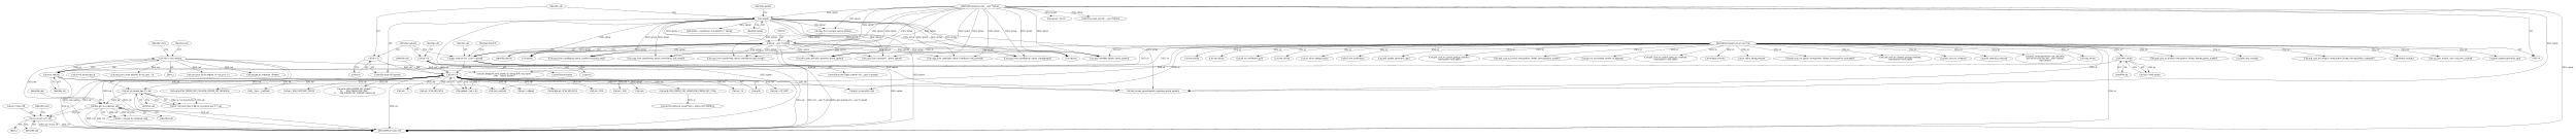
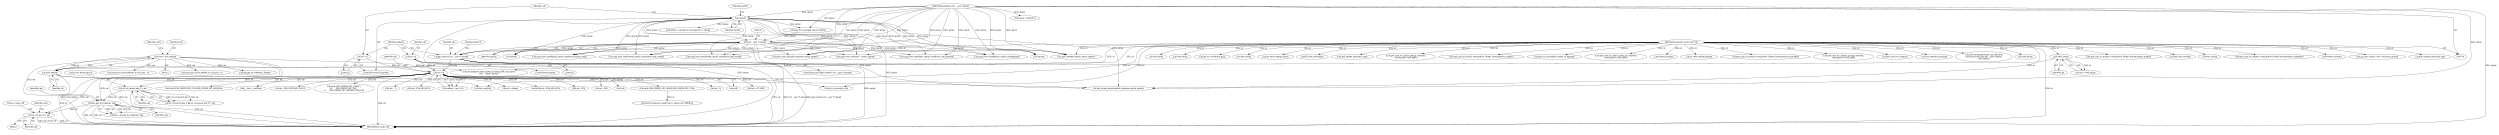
  digraph {
    fontname="Open Sans"
    node [fontname="Open Sans"]
    edge [fontname="Open Sans"]
    n1 [label="(Call,np->mcast_oif = val)"]
    n2 [label="(Block,)"]
    n3 [label="(Identifier,val)"]
    n4 [label="(MethodReturn,static int)"]
    n5 [label="(Call,dev_get_by_index(net, val))"]
    n6 [label="(Call,dev = dev_get_by_index(net, val))"]
    n7 [label="(Identifier,val)"]
    n8 [label="(Call,*net = sock_net(sk))"]
    n9 [label="(Call,sock_net(sk))"]
    n10 [label="(Call,sock_prot_inuse_add(net, sk->sk_prot, -1))"]
    n11 [label="(Block,)"]
    n12 [label="(Call,sock_prot_inuse_add(net, sk->sk_prot, -1))"]
    n13 [label="(Call,dev_get_by_index(net, ifindex))"]
    n14 [label="(Call,ip6_datagram_send_ctl(net, sk, &msg, &fl6, opt, &junk,\n\t\t\t\t\t     &junk, &junk))"]
    n15 [label="(Call,lock_sock(sk))"]
    n16 [label="(Call,ip6_mroute_setsockopt(sk, optname, optval, optlen))"]
    n17 [label="(Identifier,sk)"]
    n18 [label="(Call,inet6_sk(sk))"]
    n19 [label="(Call,*np = inet6_sk(sk))"]
    n20 [label="(Identifier,sk)"]
    n21 [label="(MethodParameterIn,struct sock *sk)"]
    n22 [label="(Call,ipv6_sock_ac_drop(sk, mreq.ipv6mr_ifindex, &mreq.ipv6mr_acaddr))"]
    n23 [label="(Call,ipv6_only_sock(sk))"]
    n24 [label="(Call,xfrm_user_policy(sk, optname, optval, optlen))"]
+   n25 [label="(Call,inet_csk(sk))"]
    n26 [label="(Call,ipv6_sock_mc_drop(sk, mreq.ipv6mr_ifindex, &mreq.ipv6mr_multiaddr))"]
    n27 [label="(Call,release_sock(sk))"]
    n28 [label="(Call,tcp_sync_mss(sk, icsk->icsk_pmtu_cookie))"]
    n29 [label="(Call,ipv6_update_options(sk, opt))"]
    n30 [label="(Call,inet_sk(sk))"]
    n31 [label="(Call,ip6_ra_control(sk, val))"]
    n32 [label="(Call,inet_sk(sk))"]
    n33 [label="(Call,ip6_mc_msfilter(sk, gsf))"]
    n34 [label="(Call,inet_sk(sk))"]
    n35 [label="(Call,sk_refcnt_debug_inc(sk))"]
    n36 [label="(Call,ipv6_flowlabel_opt(sk, optval, optlen))"]
    n37 [label="(Call,fl6_free_socklist(sk))"]
    n38 [label="(Call,ipv6_update_options(sk, opt))"]
    n39 [label="(Call,ipv6_sock_mc_join(sk, greq.gr_interface,\n\t\t\t\t\t\t &psin6->sin6_addr))"]
    n40 [label="(Call,ipv6_sock_ac_join(sk, mreq.ipv6mr_ifindex, &mreq.ipv6mr_acaddr))"]
    n41 [label="(Call,ip6_mc_source(add, omode, sk, &greqs))"]
    n42 [label="(Call,ipv6_sock_mc_join(sk, greqs.gsr_interface,\n\t\t\t\t\t\t &psin6->sin6_addr))"]
    n43 [label="(Call,release_sock(sk))"]
    n44 [label="(Call,sk_refcnt_debug_dec(sk))"]
    n45 [label="(Call,ipv6_sock_mc_join(sk, mreq.ipv6mr_ifindex, &mreq.ipv6mr_multiaddr))"]
    n46 [label="(Call,ipv6_sock_mc_drop(sk, greq.gr_interface,\n\t\t\t\t\t\t &psin6->sin6_addr))"]
    n47 [label="(Call,ipv6_sock_mc_close(sk))"]
    n48 [label="(Call,sock_owned_by_user(sk))"]
    n49 [label="(Call,ipv6_renew_options(sk, opt, optname,\n \t\t\t\t\t (struct ipv6_opt_hdr __user *)optval,\n \t\t\t\t\t optlen))"]
    n50 [label="(Call,udp_sk(sk))"]
    1000114
    n52 [label="(Call,sock_kmalloc(sk, sizeof(*opt) + optlen, GFP_KERNEL))"]
    n53 [label="(Call,sk->sk_bound_dev_if != val)"]
    n54 [label="(Call,sk->sk_bound_dev_if && sk->sk_bound_dev_if != val)"]
    n55 [label="(Identifier,val)"]
    n56 [label="(Call,val != 0)"]
    n57 [label="(Call,val < 0)"]
    n58 [label="(Literal,0)"]
    n59 [label="(Call,val == PF_INET)"]
    n60 [label="(Call,val & (IPV6_PREFER_SRC_CGA|IPV6_PREFER_SRC_NONCGA))"]
    n61 [label="(Call,(__force __be32)val)"]
    n62 [label="(Call,val < IPV6_PMTUDISC_DONT)"]
    n63 [label="(Call,val & (IPV6_PREFER_SRC_PUBLIC|\n\t\t\t       IPV6_PREFER_SRC_TMP|\n\t\t\t       IPV6_PREFER_SRC_PUBTMP_DEFAULT))"]
    n64 [label="(Call,val < -1)"]
    n65 [label="(Call,val < IPV6_MIN_MTU)"]
    n66 [label="(Call,val & (IPV6_PREFER_SRC_HOME|IPV6_PREFER_SRC_COA))"]
    n67 [label="(Call,valbool = (val != 0))"]
    n68 [label="(Call,val != valbool)"]
    n69 [label="(Call,val && val < IPV6_MIN_MTU)"]
    n70 [label="(Call,val > 255)"]
    n71 [label="(Call,val > 255)"]
    n72 [label="(Call,!val)"]
    n73 [label="(Call,get_user(val, (int __user *) optval))"]
    n74 [label="(Call,(int __user *) optval)"]
    n75 [label="(ControlStructure,if (get_user(val, (int __user *) optval)))"]
    n76 [label="(Call,!optval)"]
    n77 [label="(Call,!optval)"]
    n78 [label="(Identifier,optval)"]
    n79 [label="(Call,copy_from_user(&greq, optval, sizeof(struct group_req)))"]
    n80 [label="(Call,copy_from_user(&mreq, optval, sizeof(struct ipv6_mreq)))"]
    n81 [label="(Call,copy_from_user(&mreq, optval, sizeof(struct ipv6_mreq)))"]
    n82 [label="(Call,copy_from_user(opt+1, optval, optlen))"]
    n83 [label="(Call,copy_from_user(&pkt, optval, sizeof(struct in6_pktinfo)))"]
    n84 [label="(Call,copy_from_user(&greqs, optval, sizeof(greqs)))"]
    n85 [label="(Call,copy_from_user(gsf, optval, optlen))"]
    n86 [label="(Call,!optval)"]
    n87 [label="(Call,optlen < sizeof(struct in6_pktinfo) || !optval)"]
    n88 [label="(ControlStructure,if (!optval))"]
    n89 [label="(Identifier,optval)"]
    n90 [label="(MethodParameterIn,char __user *optval)"]
-   n91 [label="(Call,optval = NULL)"]
-   n92 [label="(Call,(struct ipv6_opt_hdr __user *)optval)"]
+   n91 [label="(Call,optval = DEFAULT)"]
    n93 [label="(Call,val = 0)"]
    n94 [label="(Literal,0)"]
    n95 [label="(ControlStructure,else)"]
    n96 [label="(Call,val = 0)"]
    n97 [label="(Literal,0)"]
    n98 [label="(Call,sk->sk_bound_dev_if)"]
    n99 [label="(Identifier,net)"]
    n100 [label="(Identifier,retv)"]
    n101 [label="(Identifier,optlen)"]
    n102 [label="(Call,np->mcast_oif)"]
    n103 [label="(Identifier,val)"]
    n104 [label="(Identifier,val)"]
    n105 [label="(Identifier,val)"]
    n106 [label="(Identifier,EFAULT)"]
    n107 [label="(Identifier,valbool)"]
    n108 [label="(Identifier,retv)"]
    n109 [label="(Identifier,val)"]
    n110 [label="(Identifier,net)"]
    1000161
    n1 -> n2 [label="AST: "]
    n1 -> n3 [label="CFG: "]
    n1 -> n4 [label="DDG: val"]
    n1 -> n4 [label="DDG: np->mcast_oif"]
    n3 -> n1 [label="AST: "]
    n5 -> n1 [label="DDG: val"]
    n5 -> n4 [label="DDG: net"]
    n5 -> n4 [label="DDG: val"]
    n5 -> n6 [label="AST: "]
    n5 -> n6 [label="DDG: net"]
    n5 -> n6 [label="DDG: val"]
    n5 -> n7 [label="CFG: "]
    n6 -> n5 [label="CFG: "]
    n7 -> n5 [label="AST: "]
    n8 -> n4 [label="DDG: sock_net(sk)"]
    n8 -> n4 [label="DDG: net"]
    n8 -> n5 [label="DDG: net"]
    n8 -> n9 [label="CFG: "]
    n8 -> n10 [label="DDG: net"]
    n8 -> n11 [label="AST: "]
    n8 -> n12 [label="DDG: net"]
    n8 -> n13 [label="DDG: net"]
    n8 -> n14 [label="DDG: net"]
    n9 -> n4 [label="DDG: sk"]
    n9 -> n8 [label="AST: "]
    n9 -> n8 [label="DDG: sk"]
    n9 -> n15 [label="DDG: sk"]
    n9 -> n16 [label="DDG: sk"]
    n9 -> n17 [label="CFG: "]
    n17 -> n9 [label="AST: "]
    n18 -> n9 [label="DDG: sk"]
    n18 -> n19 [label="AST: "]
    n18 -> n19 [label="DDG: sk"]
    n18 -> n20 [label="CFG: "]
    n19 -> n18 [label="CFG: "]
    n20 -> n18 [label="AST: "]
    n21 -> n4 [label="DDG: sk"]
    n21 -> n9 [label="DDG: sk"]
    n21 -> n14 [label="DDG: sk"]
    n21 -> n15 [label="DDG: sk"]
    n21 -> n16 [label="DDG: sk"]
    n21 -> n18 [label="DDG: sk"]
    n21 -> n22 [label="DDG: sk"]
    n21 -> n23 [label="DDG: sk"]
    n21 -> n24 [label="DDG: sk"]
+   n21 -> n25 [label="DDG: sk"]
    n21 -> n26 [label="DDG: sk"]
    n21 -> n27 [label="DDG: sk"]
    n21 -> n28 [label="DDG: sk"]
    n21 -> n29 [label="DDG: sk"]
    n21 -> n30 [label="DDG: sk"]
    n21 -> n31 [label="DDG: sk"]
    n21 -> n32 [label="DDG: sk"]
    n21 -> n33 [label="DDG: sk"]
    n21 -> n34 [label="DDG: sk"]
    n21 -> n35 [label="DDG: sk"]
    n21 -> n36 [label="DDG: sk"]
    n21 -> n37 [label="DDG: sk"]
    n21 -> n38 [label="DDG: sk"]
    n21 -> n39 [label="DDG: sk"]
    n21 -> n40 [label="DDG: sk"]
    n21 -> n41 [label="DDG: sk"]
    n21 -> n42 [label="DDG: sk"]
    n21 -> n43 [label="DDG: sk"]
    n21 -> n44 [label="DDG: sk"]
    n21 -> n45 [label="DDG: sk"]
    n21 -> n46 [label="DDG: sk"]
    n21 -> n47 [label="DDG: sk"]
    n21 -> n48 [label="DDG: sk"]
    n21 -> n49 [label="DDG: sk"]
    n21 -> n50 [label="DDG: sk"]
    n21 -> 1000114 [label="AST: "]
    n53 -> n4 [label="DDG: val"]
    n53 -> n5 [label="DDG: val"]
    n53 -> n54 [label="AST: "]
    n53 -> n54 [label="DDG: sk->sk_bound_dev_if"]
    n53 -> n54 [label="DDG: val"]
    n53 -> n55 [label="CFG: "]
    n54 -> n53 [label="CFG: "]
    n55 -> n53 [label="AST: "]
    n56 -> n1 [label="DDG: val"]
    n56 -> n4 [label="DDG: val"]
    n56 -> n5 [label="DDG: val"]
    n56 -> n31 [label="DDG: val"]
    n56 -> n53 [label="DDG: val"]
    n56 -> n57 [label="DDG: val"]
    n56 -> n58 [label="CFG: "]
    n56 -> n59 [label="DDG: val"]
    n56 -> n60 [label="DDG: val"]
    n56 -> n61 [label="DDG: val"]
    n56 -> n62 [label="DDG: val"]
    n56 -> n63 [label="DDG: val"]
    n56 -> n64 [label="DDG: val"]
    n56 -> n65 [label="DDG: val"]
    n56 -> n66 [label="DDG: val"]
    n56 -> n67 [label="AST: "]
    n56 -> n67 [label="DDG: val"]
    n56 -> n67 [label="DDG: 0"]
    n56 -> n68 [label="DDG: val"]
    n56 -> n69 [label="DDG: val"]
    n56 -> n70 [label="DDG: val"]
    n56 -> n71 [label="DDG: val"]
    n56 -> n72 [label="DDG: optval"]
    n58 -> n56 [label="AST: "]
    n66 -> n52 [label="DDG: sk"]
    n67 -> n56 [label="CFG: "]
    n73 -> n4 [label="DDG: val"]
    n73 -> n4 [label="DDG: (int __user *) optval"]
    n73 -> n4 [label="DDG: get_user(val, (int __user *) optval)"]
    n73 -> n56 [label="DDG: val"]
    n73 -> n74 [label="CFG: "]
    n73 -> n75 [label="AST: "]
    n74 -> n4 [label="DDG: optval"]
    n74 -> n16 [label="DDG: optval"]
    n74 -> n24 [label="DDG: optval"]
    n74 -> n36 [label="DDG: optval"]
    n74 -> n73 [label="AST: "]
    n74 -> n73 [label="DDG: optval"]
    n74 -> n76 [label="DDG: optval"]
    n74 -> n77 [label="DDG: optval"]
    n74 -> n78 [label="CFG: "]
    n74 -> n79 [label="DDG: optval"]
    n74 -> n80 [label="DDG: optval"]
    n74 -> n81 [label="DDG: optval"]
    n74 -> n82 [label="DDG: optval"]
    n74 -> n83 [label="DDG: optval"]
    n74 -> n84 [label="DDG: optval"]
    n78 -> n74 [label="AST: "]
    n85 -> n74 [label="DDG: optval"]
    n86 -> n4 [label="DDG: !optval"]
    n86 -> n4 [label="DDG: optval"]
    n86 -> n16 [label="DDG: optval"]
    n86 -> n24 [label="DDG: optval"]
    n86 -> n36 [label="DDG: optval"]
    n86 -> n74 [label="DDG: optval"]
    n86 -> n76 [label="DDG: optval"]
    n86 -> n77 [label="DDG: optval"]
    n86 -> n79 [label="DDG: optval"]
    n86 -> n80 [label="DDG: optval"]
    n86 -> n81 [label="DDG: optval"]
    n86 -> n82 [label="DDG: optval"]
    n86 -> n83 [label="DDG: optval"]
    n86 -> n84 [label="DDG: optval"]
    n86 -> n85 [label="DDG: optval"]
    n86 -> n87 [label="DDG: !optval"]
    n86 -> n88 [label="AST: "]
    n86 -> n89 [label="CFG: "]
    n89 -> n86 [label="AST: "]
    n90 -> n4 [label="DDG: optval"]
    n90 -> n16 [label="DDG: optval"]
    n90 -> n24 [label="DDG: optval"]
    n90 -> n36 [label="DDG: optval"]
    n90 -> 1000114 [label="AST: "]
    n90 -> n74 [label="DDG: optval"]
    n90 -> n76 [label="DDG: optval"]
    n90 -> n77 [label="DDG: optval"]
    n90 -> n79 [label="DDG: optval"]
    n90 -> n80 [label="DDG: optval"]
    n90 -> n81 [label="DDG: optval"]
    n90 -> n82 [label="DDG: optval"]
    n90 -> n83 [label="DDG: optval"]
    n90 -> n84 [label="DDG: optval"]
    n90 -> n85 [label="DDG: optval"]
    n90 -> n86 [label="DDG: optval"]
    n90 -> n91 [label="DDG: optval"]
-   n90 -> n92 [label="DDG: optval"]
    n93 -> n56 [label="DDG: val"]
    n93 -> n94 [label="CFG: "]
    n93 -> n95 [label="AST: "]
    n94 -> n93 [label="AST: "]
    n96 -> n56 [label="DDG: val"]
    n96 -> n88 [label="AST: "]
    n96 -> n97 [label="CFG: "]
    n97 -> n96 [label="AST: "]
    n98 -> n53 [label="AST: "]
    n99 -> n8 [label="AST: "]
    n100 -> n1 [label="CFG: "]
    n101 -> n86 [label="CFG: "]
    n102 -> n1 [label="AST: "]
    n103 -> n56 [label="AST: "]
    n104 -> n86 [label="CFG: "]
    n104 -> n96 [label="AST: "]
    n105 -> n73 [label="AST: "]
    n106 -> n73 [label="CFG: "]
    n107 -> n73 [label="CFG: "]
    n107 -> n93 [label="CFG: "]
    n107 -> n96 [label="CFG: "]
    n108 -> n8 [label="CFG: "]
    n109 -> n93 [label="AST: "]
    n110 -> n5 [label="AST: "]
    1000161 -> n74 [label="AST: "]
  }
